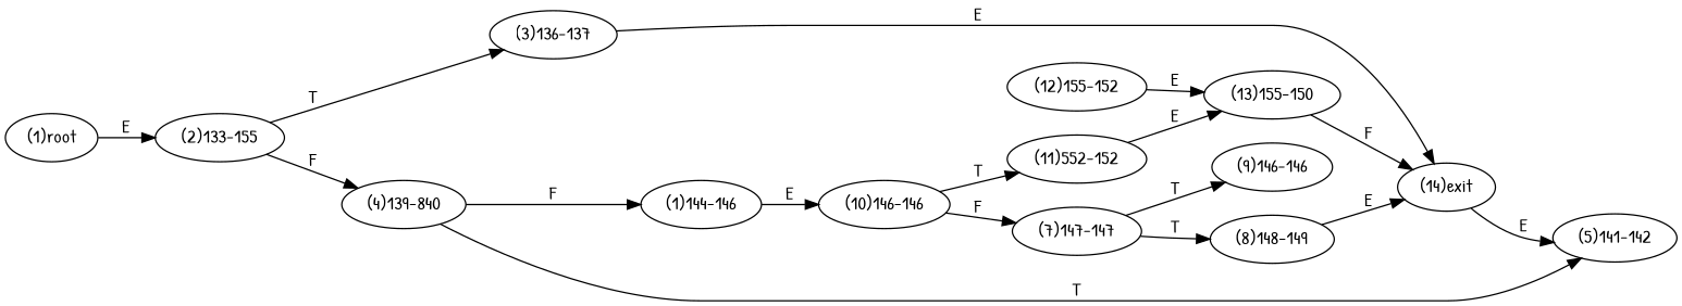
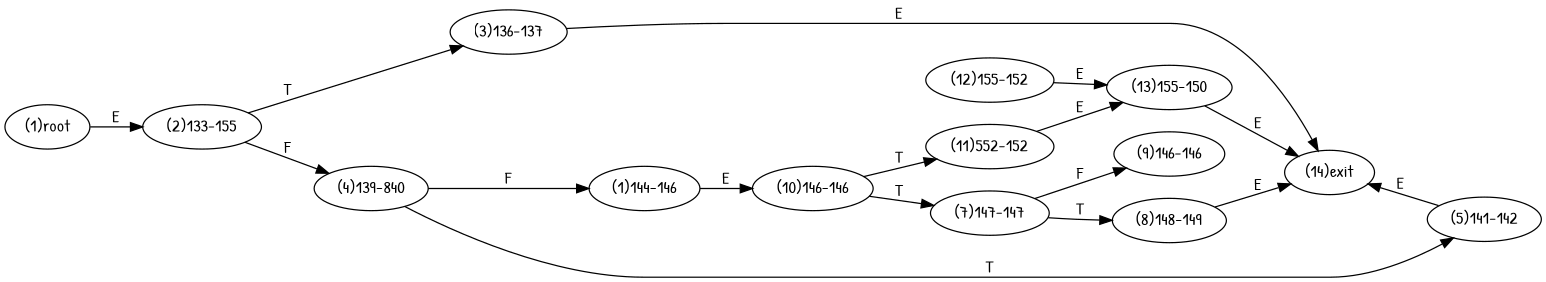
  digraph {
    fontname="Patrick Hand"
    rankdir=LR
    node [fontname="Patrick Hand"]
    edge [fontname="Patrick Hand"]
    n1 [label="(1)root"]
    n2 [label="(2)133-155"]
    n3 [label="(3)136-137"]
    n4 [label="(4)139-840"]
    n5 [label="(14)exit"]
    n6 [label="(5)141-142"]
    n7 [label="(1)144-146"]
    n8 [label="(10)146-146"]
    n9 [label="(7)147-147"]
    n10 [label="(11)552-152"]
    n11 [label="(8)148-149"]
    n12 [label="(9)146-146"]
    n13 [label="(13)155-150"]
    n14 [label="(12)155-152"]
    n1 -> n2 [label=E]
    n2 -> n3 [label=T]
    n2 -> n4 [label=F]
    n3 -> n5 [label=E]
    n4 -> n6 [label=T]
    n4 -> n7 [label=F]
-   n5 -> n6 [label=E]
+   n6 -> n5 [label=E]
    n7 -> n8 [label=E]
-   n8 -> n9 [label=F]
+   n8 -> n9 [label=T]
    n8 -> n10 [label=T]
    n9 -> n11 [label=T]
-   n9 -> n12 [label=T]
+   n9 -> n12 [label=F]
    n10 -> n13 [label=E]
    n11 -> n5 [label=E]
-   n13 -> n5 [label=F]
+   n13 -> n5 [label=E]
    n14 -> n13 [label=E]
  }
